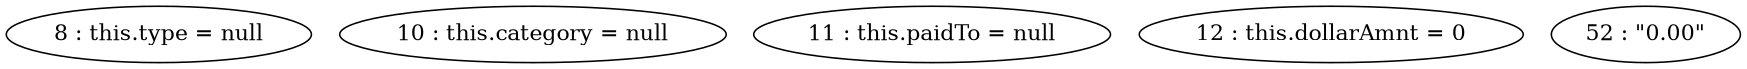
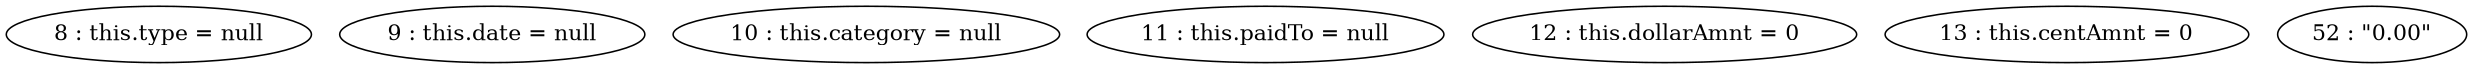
  digraph {
    "8 : this.type = null"
+   "9 : this.date = null"
    "10 : this.category = null"
    "11 : this.paidTo = null"
    "12 : this.dollarAmnt = 0"
+   "13 : this.centAmnt = 0"
    "52 : \"0.00\""
  }
